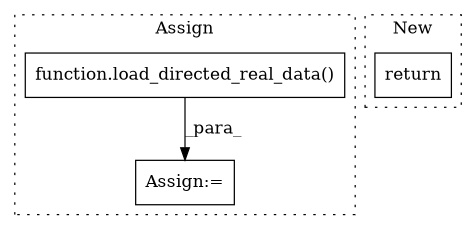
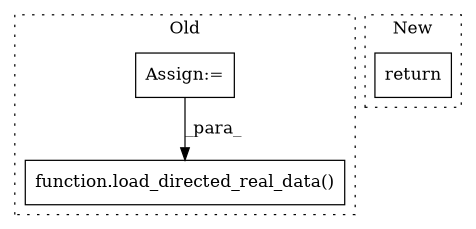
  digraph {
    node [shape=box]
    n1 [a=75 l=62 label="function.load_directed_real_data()" s=932]
    n2 [a=68 l=3 label="Assign:=" s=929]
    n3 [a=93 l=6 label=return s=2102]
    subgraph cluster_1 {
-     label=Assign
+     label=Old
      style=dotted
      n1
      n2
    }
    subgraph cluster_2 {
      label=New
      style=dotted
      n3
    }
-   n1 -> n2 [label=_para_]
+   n2 -> n1 [label=_para_]
  }
